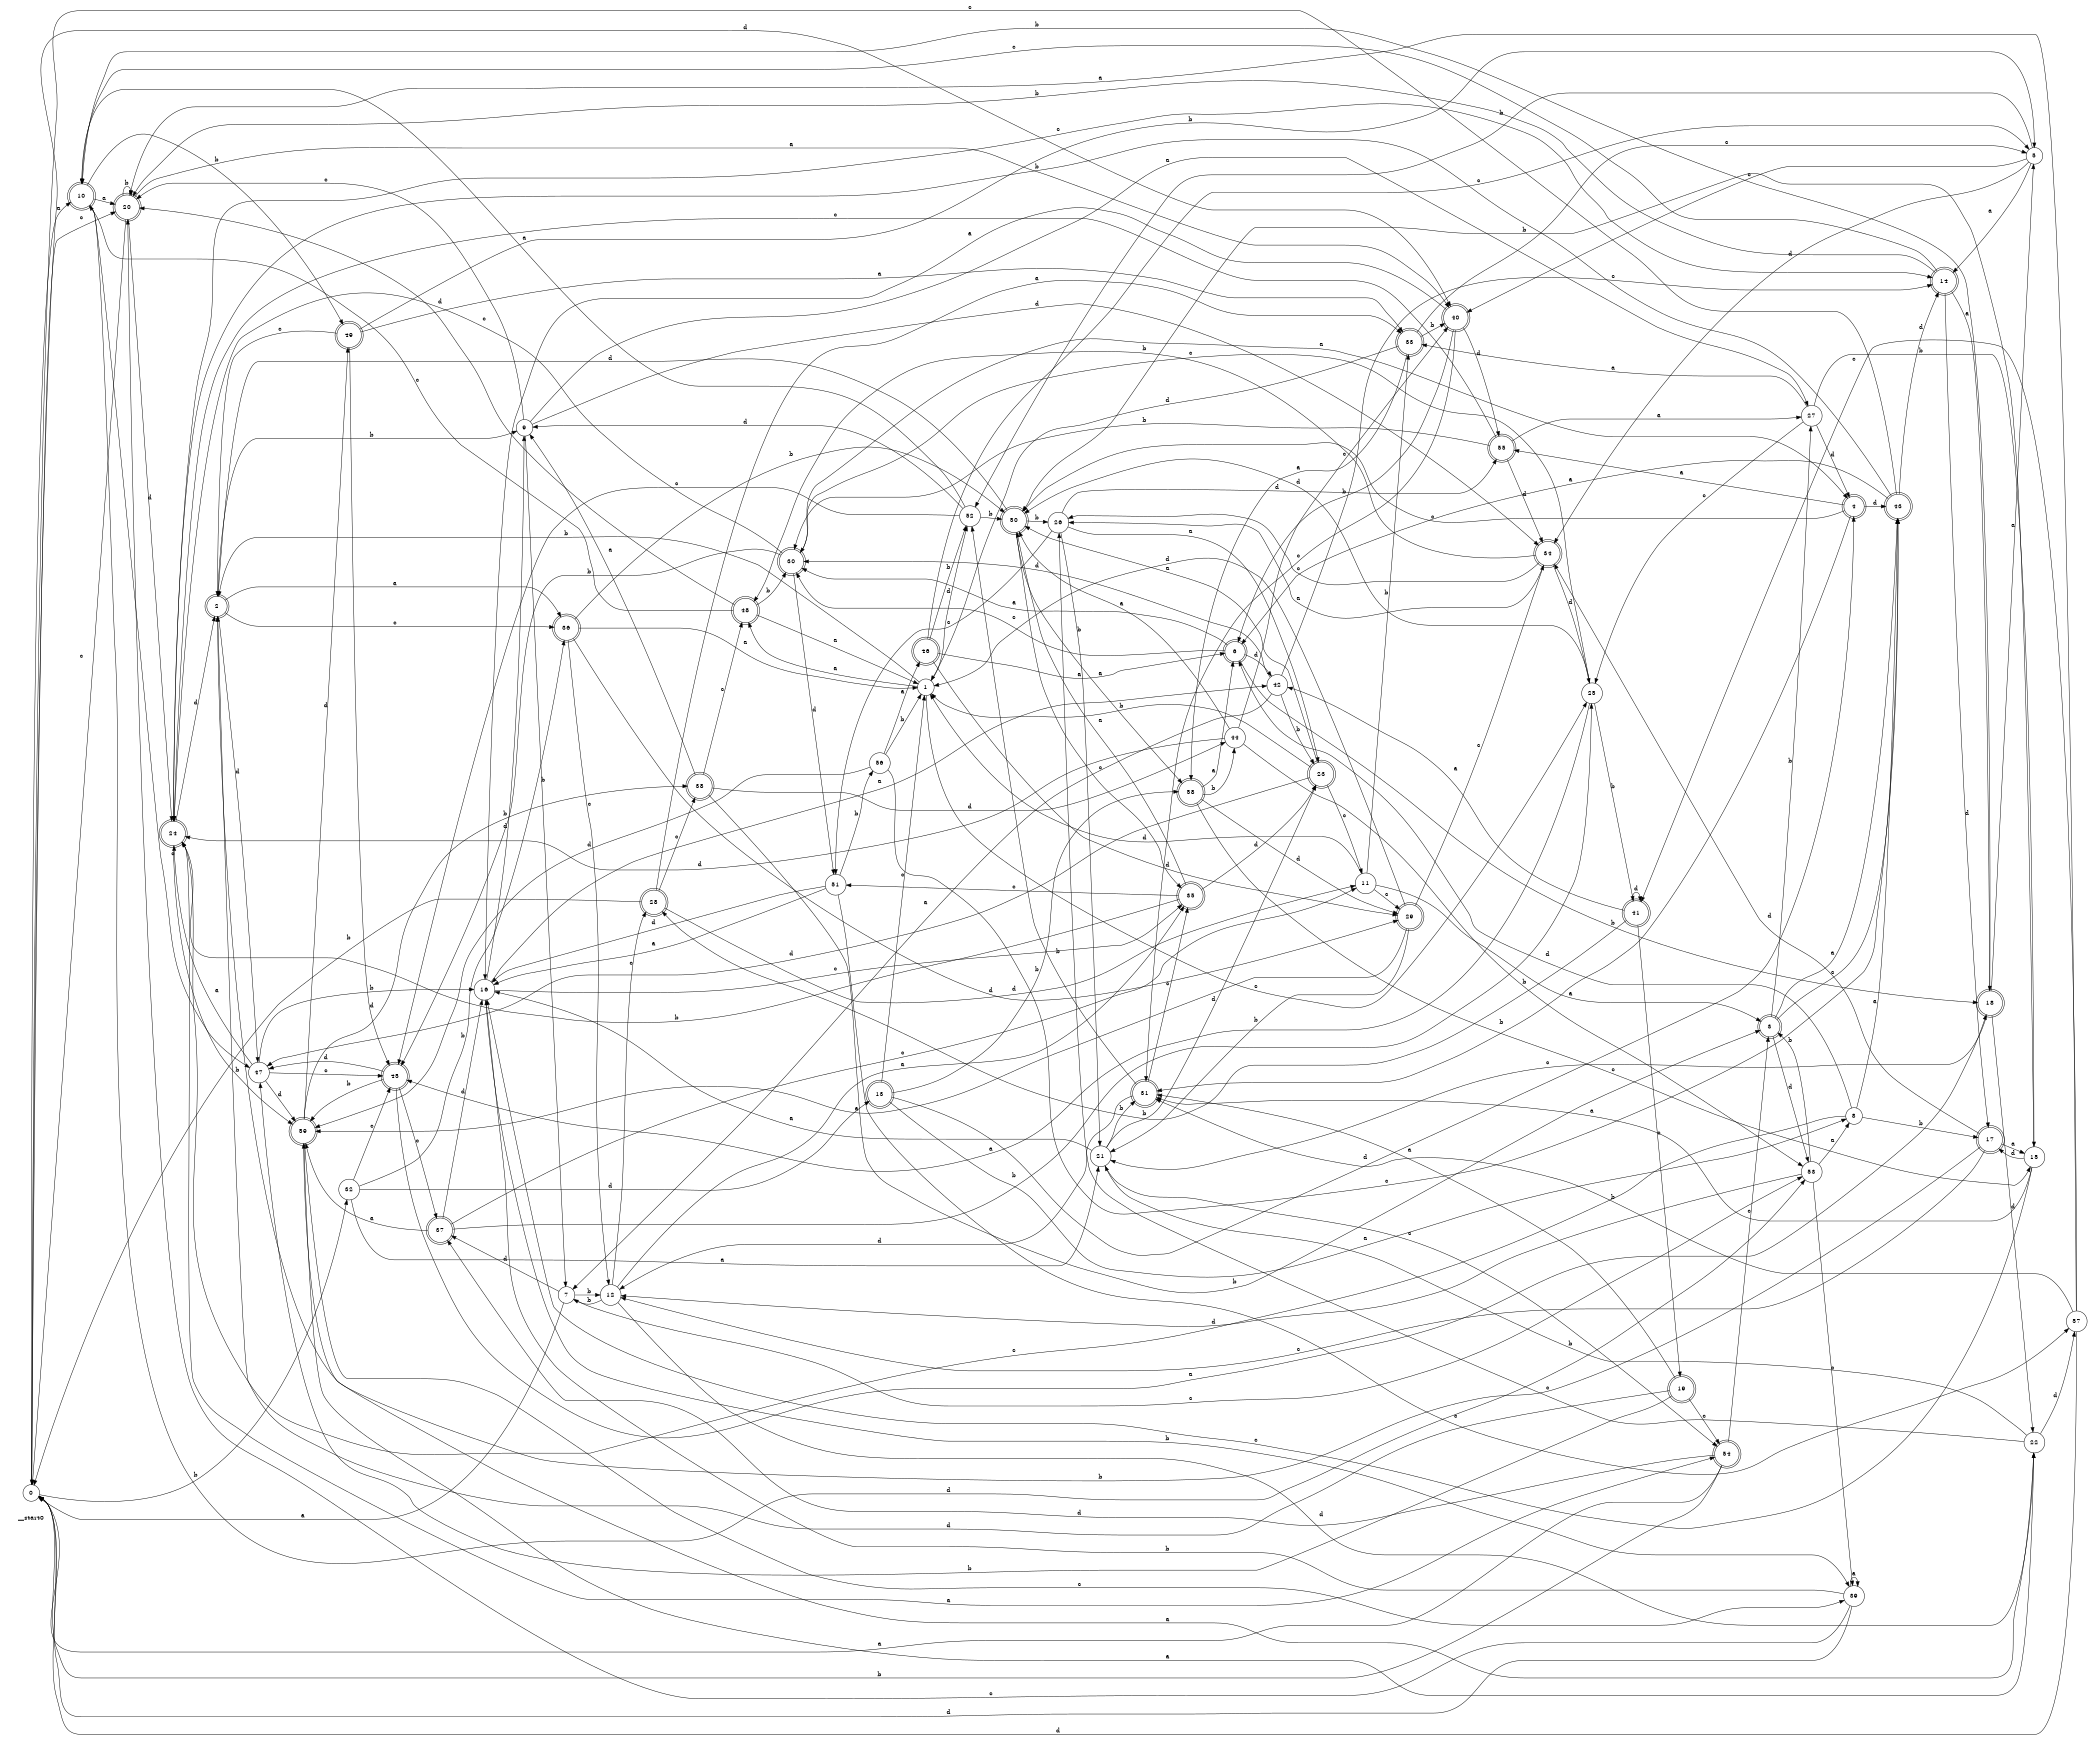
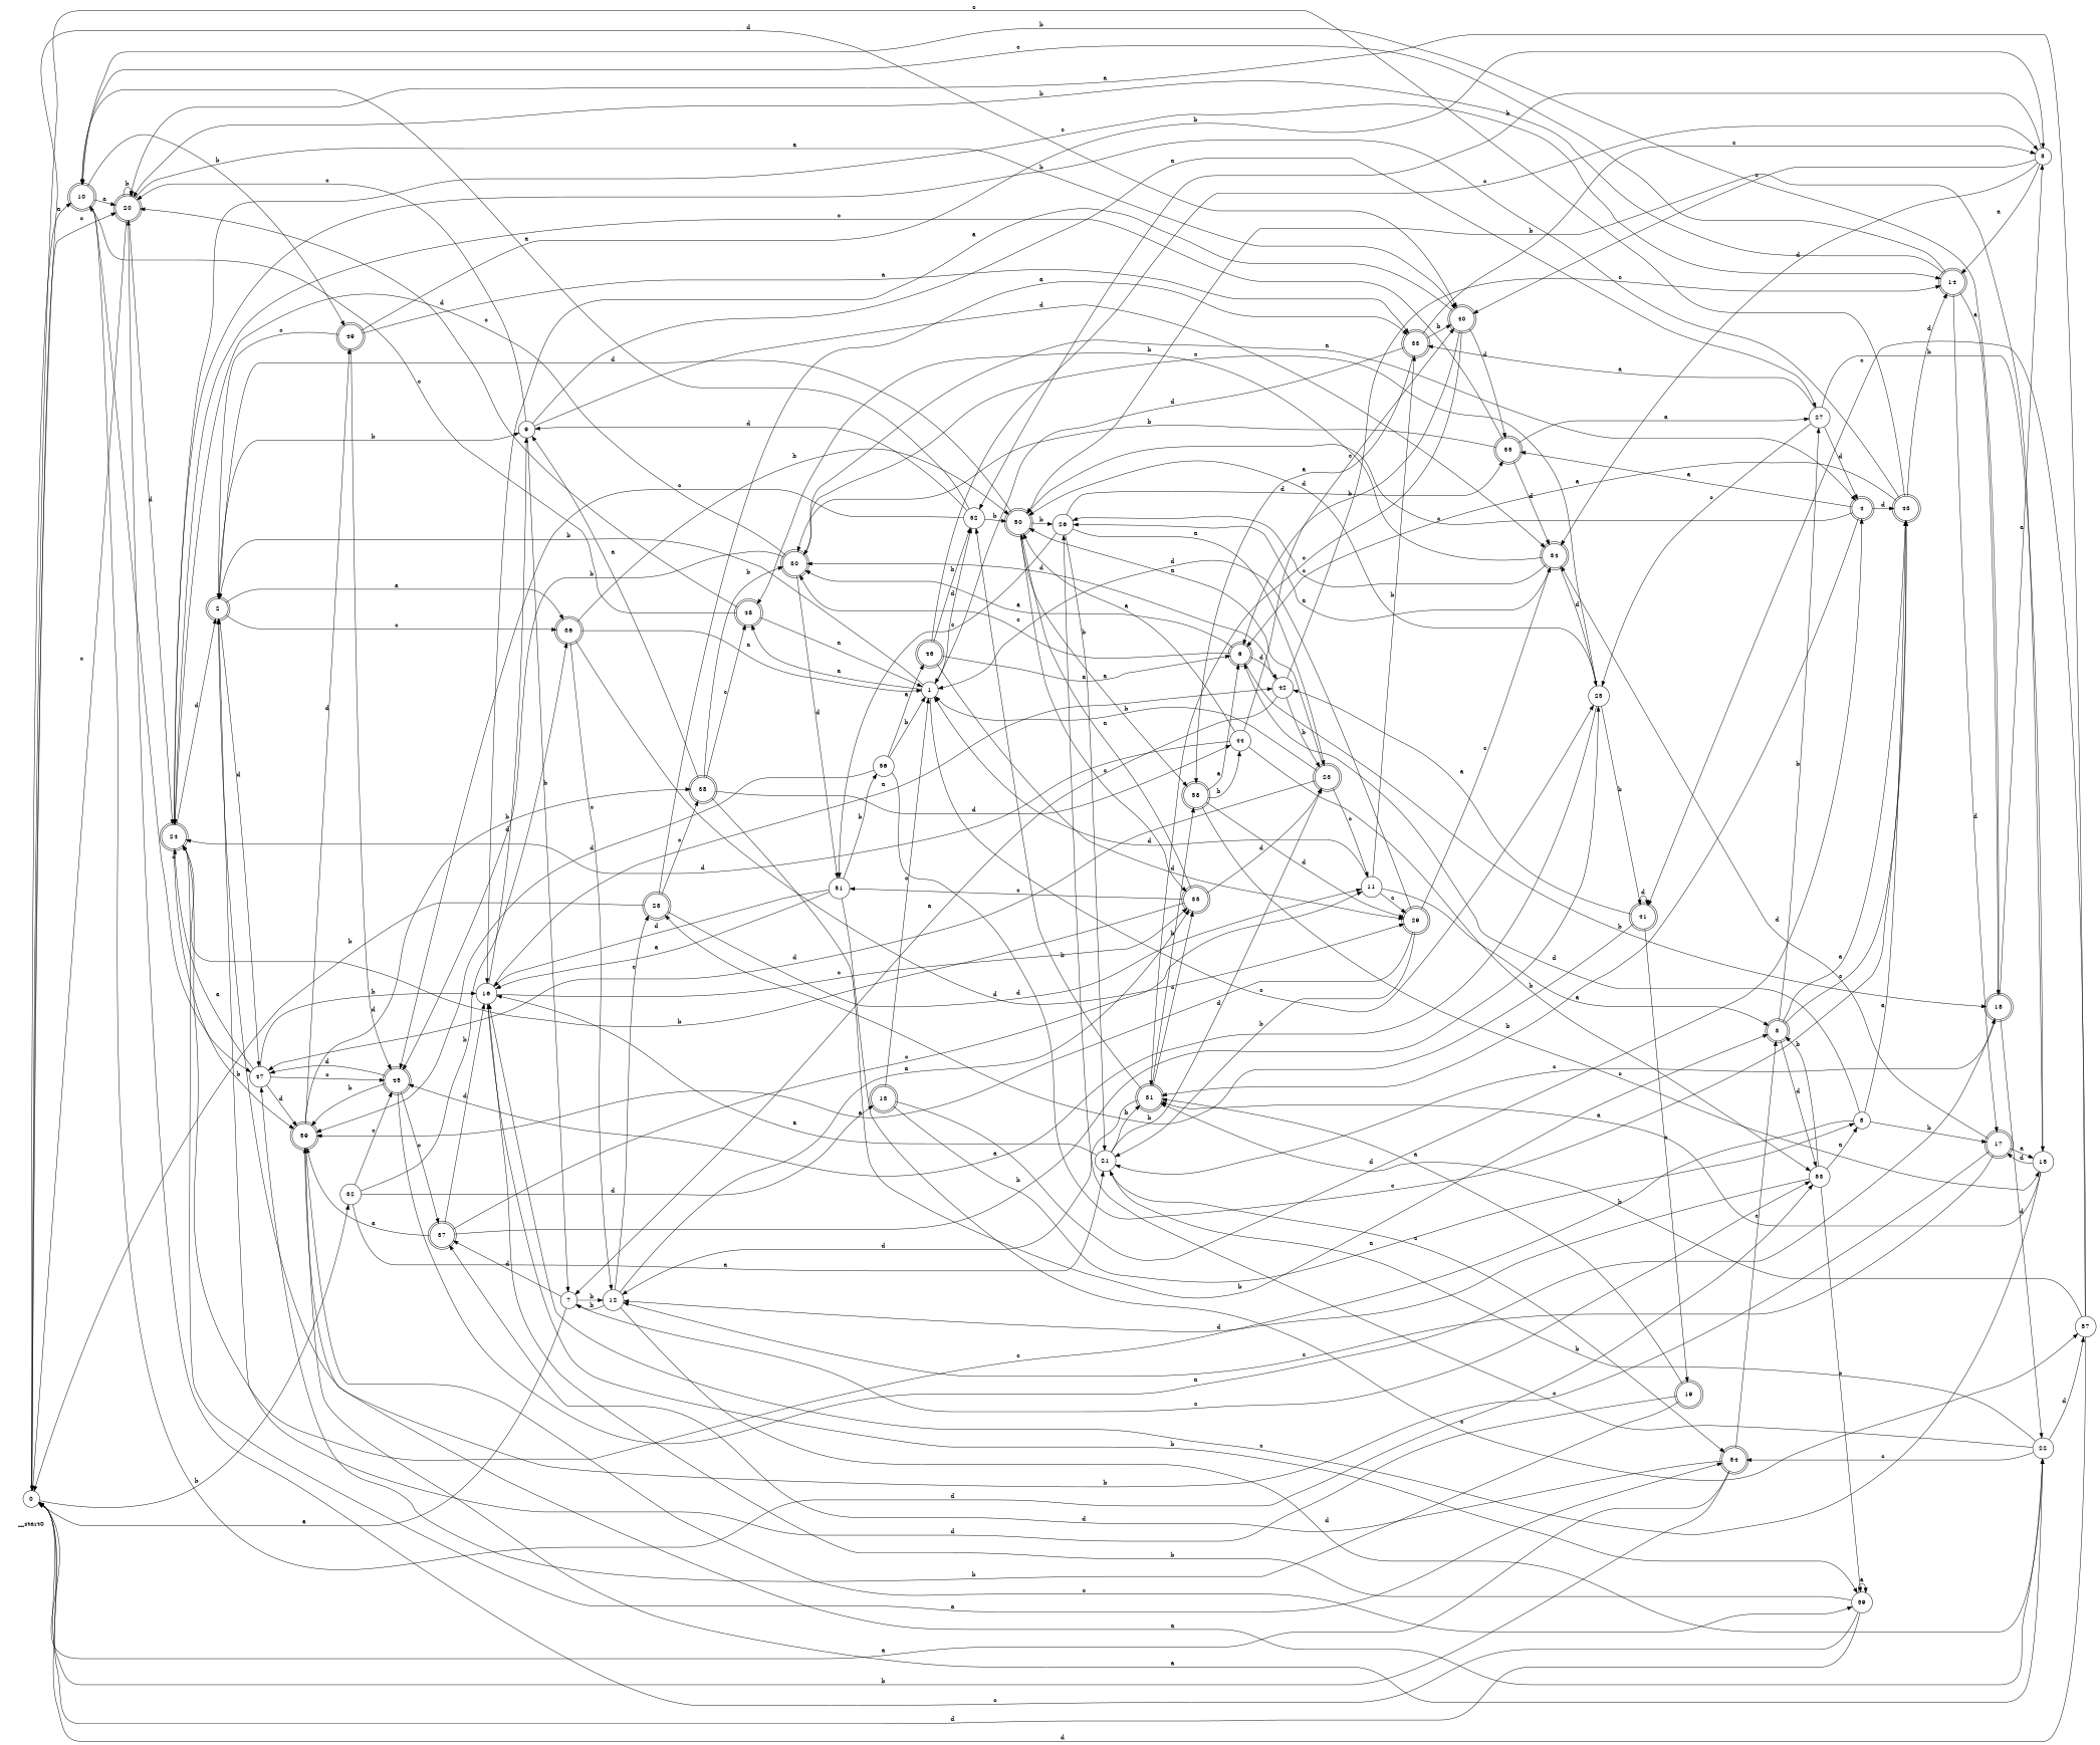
  digraph {
    rankdir=LR
    node [shape=doublecircle color=black fillcolor=white style="rounded,filled"]
    __start0 [shape=none color="" fillcolor="" style=""]
    n2 [label=0 shape=circle style=filled]
    n3 [label=10]
    n4 [label=20]
    n5 [label=32 shape=circle style=filled]
    n6 [label=40]
    n7 [label=47 shape=circle style=filled]
    n8 [label=53 shape=circle style=filled]
    n9 [label=49]
    n10 [label=24]
    n11 [label=36]
    n12 [label=13]
    n13 [label=21 shape=circle style=filled]
    n14 [label=45]
    n15 [label=31]
    n16 [label=55]
    n17 [label=6]
    n18 [label=16 shape=circle style=filled]
    n19 [label=1 shape=circle style=filled]
    n20 [label=2]
    n21 [label=25 shape=circle style=filled]
    n22 [label=48]
    n23 [label=52 shape=circle style=filled]
    n24 [label=9 shape=circle style=filled]
    n25 [label=50]
    n26 [label=30]
    n27 [label=41]
    n28 [label=27 shape=circle style=filled]
    n29 [label=34]
    n30 [label=7 shape=circle style=filled]
    n31 [label=12 shape=circle style=filled]
    n32 [label=29]
    n33 [label=59]
    n34 [label=3]
    n35 [label=43]
    n36 [label=4]
    n37 [label=33]
    n38 [label=15 shape=circle style=filled]
    n39 [label=14]
    n40 [label=8 shape=circle style=filled]
    n41 [label=39 shape=circle style=filled]
    n42 [label=35]
    n43 [label=58]
    n44 [label=26 shape=circle style=filled]
    n45 [label=5 shape=circle style=filled]
    n46 [label=18]
    n47 [label=17]
    n48 [label=42 shape=circle style=filled]
    n49 [label=22 shape=circle style=filled]
    n50 [label=51 shape=circle style=filled]
    n51 [label=23]
    n52 [label=37]
    n53 [label=28]
    n54 [label=11 shape=circle style=filled]
    n55 [label=54]
    n56 [label=57 shape=circle style=filled]
    n57 [label=38]
    n58 [label=44 shape=circle style=filled]
    n59 [label=19]
    n60 [label=56 shape=circle style=filled]
    n61 [label=46]
    n2 -> n3 [label=a]
    n2 -> n4 [label=c]
    n2 -> n5 [label=b]
    n2 -> n6 [label=d]
    n3 -> n4 [label=a]
    n3 -> n7 [label=c]
    n3 -> n8 [label=d]
    n3 -> n9 [label=b]
    n4 -> n2 [label=c]
    n4 -> n4 [label=b]
    n4 -> n6 [label=a]
    n4 -> n10 [label=d]
    n5 -> n11 [label=b]
    n5 -> n12 [label=d]
    n5 -> n13 [label=a]
    n5 -> n14 [label=c]
    n6 -> n15 [label=c]
    n6 -> n16 [label=d]
    n6 -> n17 [label=b]
    n6 -> n18 [label=a]
    n7 -> n10 [label=a]
    n7 -> n14 [label=c]
    n7 -> n18 [label=b]
    n7 -> n33 [label=d]
    n8 -> n31 [label=d]
    n8 -> n34 [label=b]
    n8 -> n40 [label=a]
    n8 -> n41 [label=c]
    n9 -> n14 [label=d]
    n9 -> n20 [label=c]
    n9 -> n37 [label=a]
    n9 -> n45 [label=b]
    n10 -> n20 [label=d]
    n10 -> n33 [label=b]
    n10 -> n39 [label=c]
    n10 -> n55 [label=a]
    n11 -> n19 [label=a]
    n11 -> n25 [label=b]
    n11 -> n31 [label=c]
    n11 -> n32 [label=d]
    n12 -> n19 [label=c]
    n12 -> n36 [label=d]
    n12 -> n40 [label=a]
-   n12 -> n43 [label=b]
+   n15 -> n43 [label=b]
    n13 -> n15 [label=b]
    n13 -> n18 [label=a]
    n13 -> n51 [label=d]
    n13 -> n55 [label=c]
    n14 -> n7 [label=d]
    n14 -> n33 [label=b]
    n14 -> n46 [label=a]
    n14 -> n52 [label=c]
    n15 -> n23 [label=b]
    n15 -> n31 [label=d]
    n15 -> n42 [label=c]
    n16 -> n10 [label=c]
    n16 -> n26 [label=b]
    n16 -> n28 [label=a]
    n16 -> n29 [label=d]
    n17 -> n26 [label=a]
    n17 -> n26 [label=c]
    n17 -> n46 [label=b]
    n17 -> n48 [label=d]
    n18 -> n24 [label=d]
    n18 -> n41 [label=b]
    n18 -> n42 [label=c]
    n18 -> n48 [label=a]
    n19 -> n20 [label=b]
    n19 -> n21 [label=c]
    n19 -> n22 [label=a]
    n19 -> n23 [label=d]
    n20 -> n7 [label=d]
    n20 -> n11 [label=a]
    n20 -> n11 [label=c]
    n20 -> n24 [label=b]
    n21 -> n14 [label=a]
    n21 -> n25 [label=d]
    n21 -> n26 [label=c]
    n21 -> n27 [label=b]
    n22 -> n3 [label=c]
    n22 -> n4 [label=d]
    n22 -> n19 [label=a]
-   n22 -> n26 [label=b]
+   n57 -> n26 [label=b]
    n23 -> n3 [label=a]
    n23 -> n14 [label=c]
    n23 -> n24 [label=d]
    n23 -> n25 [label=b]
    n24 -> n4 [label=c]
    n24 -> n28 [label=a]
    n24 -> n29 [label=d]
    n24 -> n30 [label=b]
    n25 -> n20 [label=d]
    n25 -> n42 [label=c]
    n25 -> n43 [label=a]
    n25 -> n44 [label=b]
    n26 -> n10 [label=c]
    n26 -> n14 [label=b]
    n26 -> n36 [label=a]
    n26 -> n50 [label=d]
    n27 -> n27 [label=d]
    n27 -> n48 [label=a]
    n27 -> n53 [label=b]
    n27 -> n59 [label=c]
    n28 -> n21 [label=c]
    n28 -> n36 [label=d]
    n28 -> n37 [label=a]
    n28 -> n38 [label=b]
    n29 -> n21 [label=d]
    n29 -> n22 [label=b]
    n29 -> n44 [label=a]
    n29 -> n44 [label=c]
    n30 -> n2 [label=a]
    n30 -> n8 [label=c]
    n30 -> n31 [label=b]
    n30 -> n52 [label=d]
    n31 -> n30 [label=b]
    n31 -> n42 [label=a]
    n31 -> n49 [label=d]
    n31 -> n53 [label=c]
    n32 -> n13 [label=b]
    n32 -> n19 [label=d]
    n32 -> n29 [label=c]
    n32 -> n33 [label=a]
    n33 -> n9 [label=d]
    n33 -> n41 [label=c]
    n33 -> n49 [label=a]
    n33 -> n57 [label=b]
    n34 -> n8 [label=d]
    n34 -> n28 [label=b]
    n34 -> n35 [label=a]
    n34 -> n35 [label=c]
    n35 -> n2 [label=c]
    n35 -> n10 [label=b]
    n35 -> n17 [label=a]
    n35 -> n39 [label=d]
    n36 -> n15 [label=b]
    n36 -> n16 [label=a]
    n36 -> n25 [label=c]
    n36 -> n35 [label=d]
    n37 -> n6 [label=b]
    n37 -> n19 [label=d]
    n37 -> n43 [label=a]
    n37 -> n45 [label=c]
    n38 -> n15 [label=a]
    n38 -> n18 [label=c]
    n38 -> n25 [label=b]
    n38 -> n47 [label=d]
    n39 -> n3 [label=c]
    n39 -> n4 [label=b]
    n39 -> n46 [label=a]
    n39 -> n47 [label=d]
    n40 -> n10 [label=c]
    n40 -> n17 [label=d]
    n40 -> n35 [label=a]
    n40 -> n47 [label=b]
    n41 -> n2 [label=d]
    n41 -> n4 [label=c]
    n41 -> n18 [label=b]
    n41 -> n41 [label=a]
    n42 -> n10 [label=b]
    n42 -> n25 [label=a]
    n42 -> n50 [label=c]
    n42 -> n51 [label=d]
    n43 -> n17 [label=a]
    n43 -> n32 [label=d]
    n43 -> n38 [label=c]
    n43 -> n58 [label=b]
    n44 -> n13 [label=b]
    n44 -> n16 [label=d]
    n44 -> n50 [label=c]
    n44 -> n51 [label=a]
    n45 -> n6 [label=c]
    n45 -> n23 [label=b]
    n45 -> n29 [label=d]
    n45 -> n39 [label=a]
    n46 -> n3 [label=b]
    n46 -> n13 [label=c]
    n46 -> n45 [label=a]
    n46 -> n49 [label=d]
    n47 -> n20 [label=b]
    n47 -> n29 [label=d]
    n47 -> n31 [label=c]
    n47 -> n38 [label=a]
    n48 -> n26 [label=d]
    n48 -> n30 [label=a]
    n48 -> n39 [label=c]
    n48 -> n51 [label=b]
    n49 -> n13 [label=b]
    n49 -> n33 [label=a]
    n49 -> n44 [label=c]
    n49 -> n56 [label=d]
    n50 -> n18 [label=a]
    n50 -> n18 [label=d]
    n50 -> n56 [label=c]
    n50 -> n60 [label=b]
    n51 -> n7 [label=d]
    n51 -> n19 [label=b]
    n51 -> n25 [label=a]
    n51 -> n54 [label=c]
    n52 -> n18 [label=d]
    n52 -> n21 [label=b]
    n52 -> n33 [label=a]
    n52 -> n54 [label=c]
    n53 -> n2 [label=b]
    n53 -> n37 [label=a]
    n53 -> n54 [label=d]
    n53 -> n57 [label=c]
    n54 -> n19 [label=d]
    n54 -> n32 [label=c]
    n54 -> n34 [label=a]
    n54 -> n37 [label=b]
    n55 -> n2 [label=a]
    n55 -> n2 [label=b]
    n55 -> n34 [label=c]
    n55 -> n52 [label=d]
    n56 -> n2 [label=d]
    n56 -> n4 [label=a]
    n56 -> n15 [label=b]
    n56 -> n27 [label=c]
    n57 -> n22 [label=c]
    n57 -> n24 [label=a]
    n57 -> n34 [label=b]
    n57 -> n58 [label=d]
    n58 -> n6 [label=c]
    n58 -> n8 [label=b]
    n58 -> n10 [label=d]
    n58 -> n25 [label=a]
    n59 -> n7 [label=b]
    n59 -> n15 [label=a]
    n59 -> n20 [label=d]
-   n59 -> n55 [label=c]
+   n49 -> n55 [label=c]
    n60 -> n19 [label=b]
    n60 -> n33 [label=d]
    n60 -> n35 [label=c]
    n60 -> n61 [label=a]
    n61 -> n17 [label=a]
    n61 -> n23 [label=b]
    n61 -> n32 [label=d]
    n61 -> n45 [label=c]
  }
